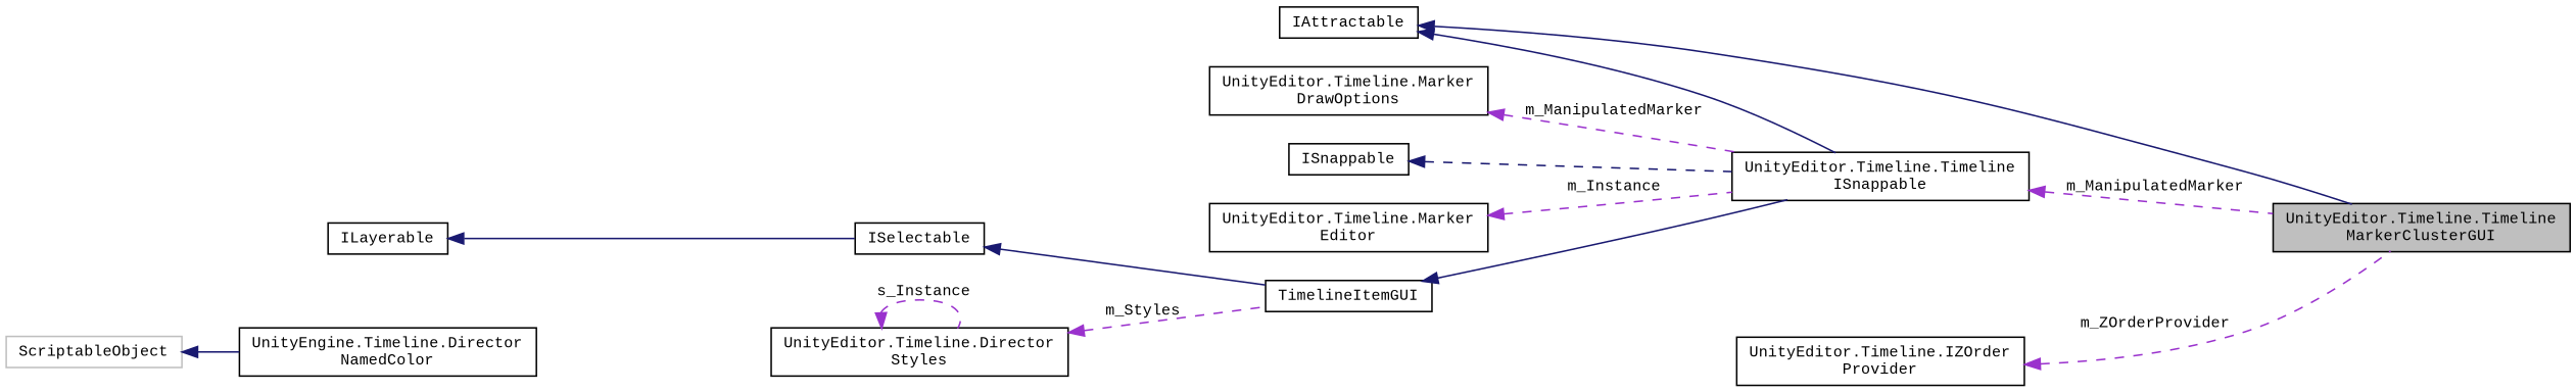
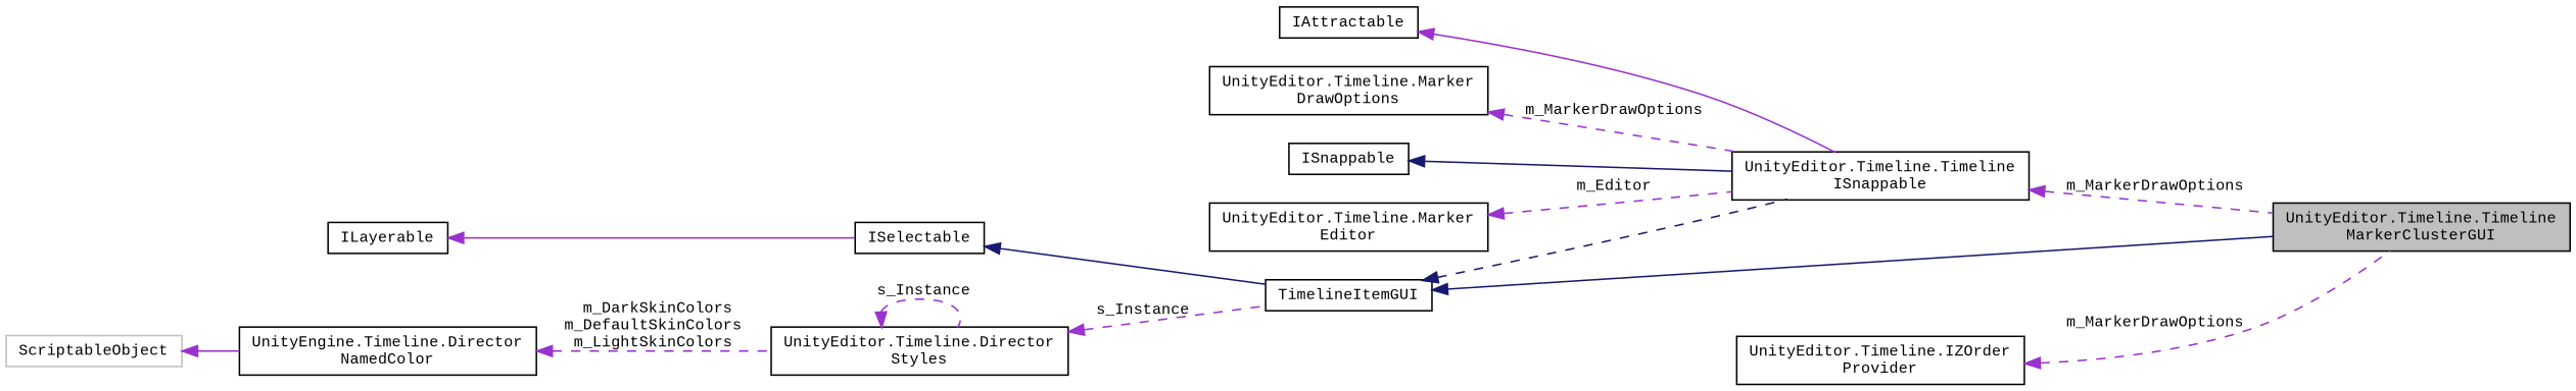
  digraph {
    fontname="Liberation Mono"
    rankdir=LR
    node [color=black fillcolor=white fontname="Liberation Mono" fontsize=10 shape=record style=filled]
    edge [color=midnightblue dir=back fontname="Liberation Mono" fontsize=10 labelfontname=Helvetica labelfontsize=10 style=solid]
    n1 [fillcolor=grey75 fontcolor=black height=0.2 label="UnityEditor.Timeline.Timeline\lMarkerClusterGUI" width=0.4]
    n2 [height=0.2 label=TimelineItemGUI width=0.4]
    n3 [height=0.2 label="UnityEditor.Timeline.Timeline\lISnappable" width=0.4]
    n4 [height=0.2 label=ISelectable width=0.4]
    n5 [height=0.2 label=ILayerable width=0.4]
    n6 [height=0.2 label="UnityEditor.Timeline.Director\lStyles" width=0.4]
    n7 [height=0.2 label="UnityEngine.Timeline.Director\lNamedColor" width=0.4]
    n8 [color=grey75 height=0.2 label=ScriptableObject width=0.4]
    n9 [height=0.2 label="UnityEditor.Timeline.IZOrder\lProvider" width=0.4]
    n10 [height=0.2 label=ISnappable width=0.4]
    n11 [height=0.2 label=IAttractable width=0.4]
    n12 [height=0.2 label="UnityEditor.Timeline.Marker\lEditor" width=0.4]
    n13 [height=0.2 label="UnityEditor.Timeline.Marker\lDrawOptions" width=0.4]
-   n11 -> n1
-   n2 -> n3
-   n3 -> n1 [color=darkorchid3 label=" m_ManipulatedMarker" style=dashed]
+   n2 -> n1
+   n2 -> n3 [style=dashed]
+   n3 -> n1 [color=darkorchid3 label=" m_MarkerDrawOptions" style=dashed]
    n4 -> n2
-   n5 -> n4
-   n6 -> n2 [color=darkorchid3 label=" m_Styles" style=dashed]
+   n5 -> n4 [color=darkorchid3]
+   n6 -> n2 [color=darkorchid3 label=" s_Instance" style=dashed]
    n6 -> n6 [color=darkorchid3 label=" s_Instance" style=dashed]
-   n8 -> n7
-   n9 -> n1 [color=darkorchid3 label=" m_ZOrderProvider" style=dashed]
-   n10 -> n3 [style=dashed]
-   n11 -> n3
-   n12 -> n3 [color=darkorchid3 label=" m_Instance" style=dashed]
-   n13 -> n3 [color=darkorchid3 label=" m_ManipulatedMarker" style=dashed]
+   n7 -> n6 [color=darkorchid3 label=" m_DarkSkinColors\nm_DefaultSkinColors\nm_LightSkinColors" style=dashed]
+   n8 -> n7 [color=darkorchid3]
+   n9 -> n1 [color=darkorchid3 label=" m_MarkerDrawOptions" style=dashed]
+   n10 -> n3
+   n11 -> n3 [color=darkorchid3]
+   n12 -> n3 [color=darkorchid3 label=" m_Editor" style=dashed]
+   n13 -> n3 [color=darkorchid3 label=" m_MarkerDrawOptions" style=dashed]
  }
